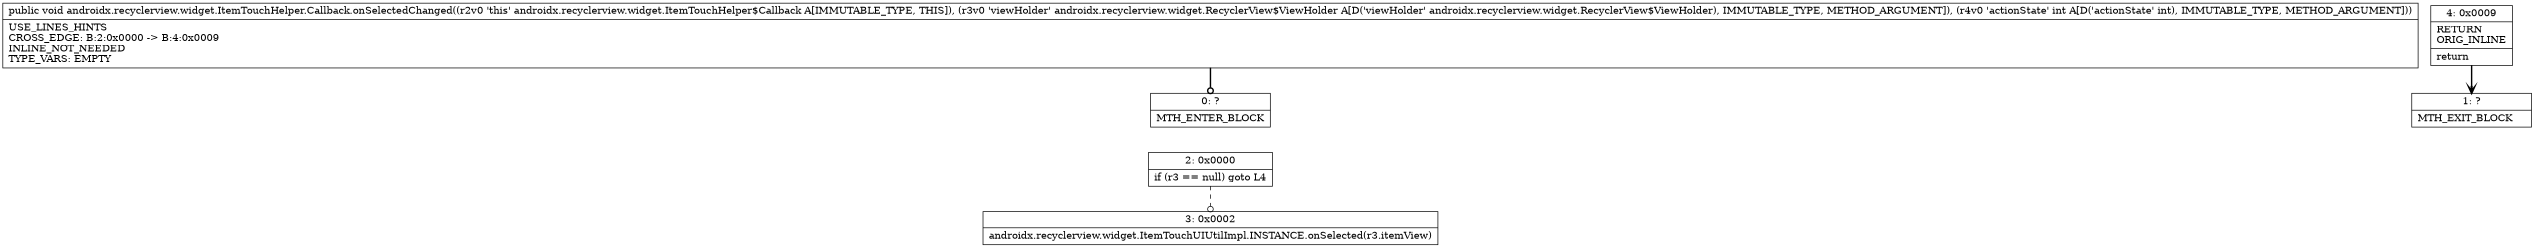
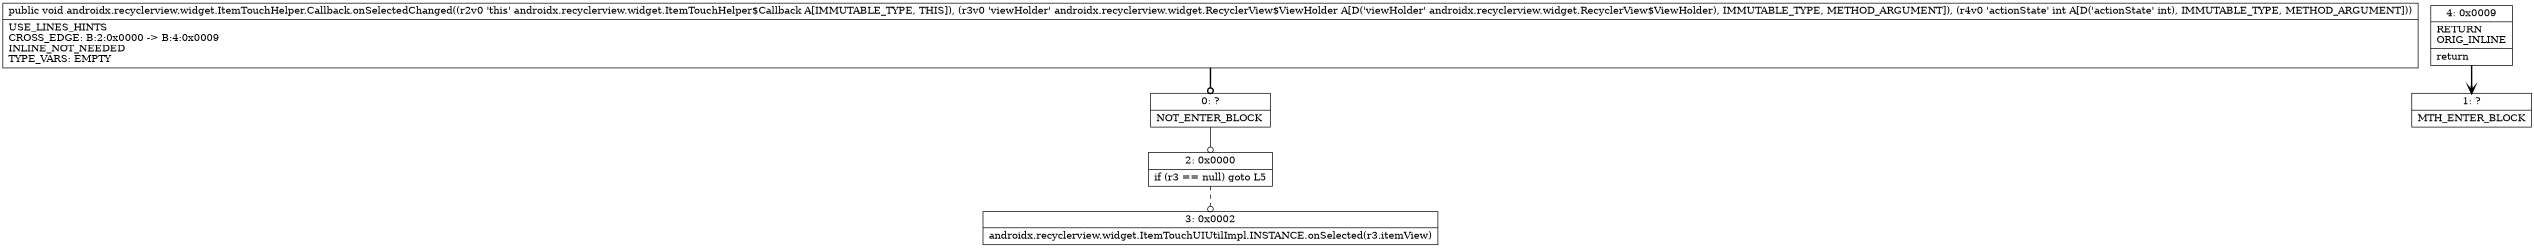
  digraph {
    node [shape=record]
    edge [arrowhead=odot style=bold]
-   n1 [label="{0\:\ ?|MTH_ENTER_BLOCK\l}"]
-   n2 [label="{2\:\ 0x0000|if (r3 == null) goto L4\l}"]
+   n1 [label="{0\:\ ?|NOT_ENTER_BLOCK\l}"]
+   n2 [label="{2\:\ 0x0000|if (r3 == null) goto L5\l}"]
    n3 [label="{3\:\ 0x0002|androidx.recyclerview.widget.ItemTouchUIUtilImpl.INSTANCE.onSelected(r3.itemView)\l}"]
    n4 [label="{4\:\ 0x0009|RETURN\lORIG_INLINE\l|return\l}"]
-   n5 [label="{1\:\ ?|MTH_EXIT_BLOCK\l}"]
+   n5 [label="{1\:\ ?|MTH_ENTER_BLOCK\l}"]
    n6 [label="{public void androidx.recyclerview.widget.ItemTouchHelper.Callback.onSelectedChanged((r2v0 'this' androidx.recyclerview.widget.ItemTouchHelper$Callback A[IMMUTABLE_TYPE, THIS]), (r3v0 'viewHolder' androidx.recyclerview.widget.RecyclerView$ViewHolder A[D('viewHolder' androidx.recyclerview.widget.RecyclerView$ViewHolder), IMMUTABLE_TYPE, METHOD_ARGUMENT]), (r4v0 'actionState' int A[D('actionState' int), IMMUTABLE_TYPE, METHOD_ARGUMENT]))  | USE_LINES_HINTS\lCROSS_EDGE: B:2:0x0000 \-\> B:4:0x0009\lINLINE_NOT_NEEDED\lTYPE_VARS: EMPTY\l}"]
+   n1 -> n2 [style=solid]
    n2 -> n3 [style=dashed]
    n4 -> n5 [arrowhead=vee]
    n6 -> n1
  }
